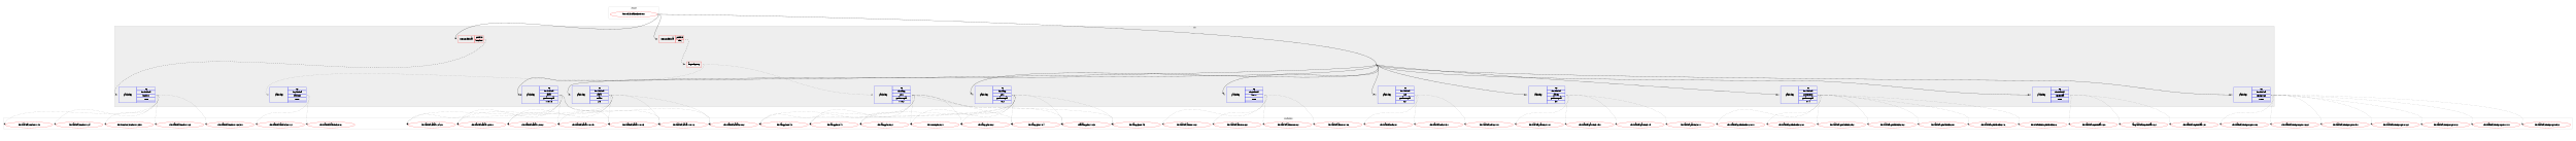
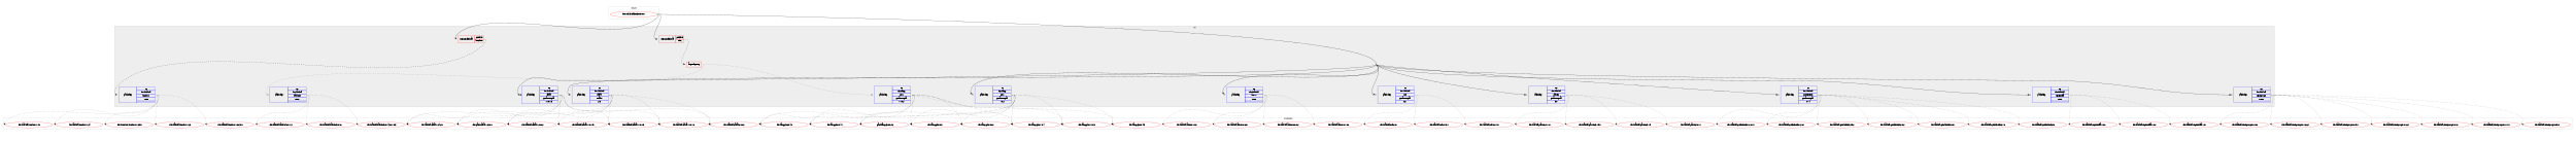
  digraph {
    compound=true
    concentrate=true
    fontname="DejaVu Serif"
    fontsize=10
    newrank=true
    rankdir=TB
    ranksep=1.5
    node [color=red fontname="DejaVu Serif" fontsize=10]
    edge [arrowhead=vee fontname="DejaVu Serif" headport=w style=dotted tailport=e weight=100]
    n1 [label="dev-util/shellcheck-0.5.0-r1" width=4]
    n2 [color=blue label=<<TABLE BORDER="0" CELLBORDER="1" CELLSPACING="0" CELLPADDING="4" WIDTH="220"><TR><TD ROWSPAN="6" CELLPADDING="30">pack_dep</TD></TR><TR><TD WIDTH="110">no</TD></TR><TR><TD>dev-haskell</TD></TR><TR><TD>haddock</TD></TR><TR><TD>none</TD></TR><TR><TD></TD></TR></TABLE>> shape=none]
    n3 [color=blue label=<<TABLE BORDER="0" CELLBORDER="1" CELLSPACING="0" CELLPADDING="4" WIDTH="220"><TR><TD ROWSPAN="6" CELLPADDING="30">pack_dep</TD></TR><TR><TD WIDTH="110">no</TD></TR><TR><TD>dev-lang</TD></TR><TR><TD>ghc</TD></TR><TR><TD>greaterequal</TD></TR><TR><TD>7.10.2</TD></TR></TABLE>> shape=none]
    n4 [label=<<TABLE BORDER="0" CELLBORDER="1" CELLSPACING="0" CELLPADDING="4"><TR><TD CELLPADDING="10">any_of_group</TD></TR></TABLE>> shape=none]
    n5 [label=<<TABLE BORDER="0" CELLBORDER="1" CELLSPACING="0" CELLPADDING="4"><TR><TD ROWSPAN="3" CELLPADDING="10">use_conditional</TD></TR><TR><TD>positive</TD></TR><TR><TD>doc</TD></TR></TABLE>> shape=none]
    n6 [color=blue label=<<TABLE BORDER="0" CELLBORDER="1" CELLSPACING="0" CELLPADDING="4" WIDTH="220"><TR><TD ROWSPAN="6" CELLPADDING="30">pack_dep</TD></TR><TR><TD WIDTH="110">no</TD></TR><TR><TD>dev-haskell</TD></TR><TR><TD>hscolour</TD></TR><TR><TD>none</TD></TR><TR><TD></TD></TR></TABLE>> shape=none]
    n7 [label=<<TABLE BORDER="0" CELLBORDER="1" CELLSPACING="0" CELLPADDING="4"><TR><TD ROWSPAN="3" CELLPADDING="10">use_conditional</TD></TR><TR><TD>positive</TD></TR><TR><TD>hscolour</TD></TR></TABLE>> shape=none]
    n8 [color=blue label=<<TABLE BORDER="0" CELLBORDER="1" CELLSPACING="0" CELLPADDING="4" WIDTH="220"><TR><TD ROWSPAN="6" CELLPADDING="30">pack_dep</TD></TR><TR><TD WIDTH="110">no</TD></TR><TR><TD>dev-haskell</TD></TR><TR><TD>cabal</TD></TR><TR><TD>greaterequal</TD></TR><TR><TD>1.18.1.3</TD></TR></TABLE>> shape=none]
    n9 [color=blue label=<<TABLE BORDER="0" CELLBORDER="1" CELLSPACING="0" CELLPADDING="4" WIDTH="220"><TR><TD ROWSPAN="6" CELLPADDING="30">pack_dep</TD></TR><TR><TD WIDTH="110">no</TD></TR><TR><TD>dev-haskell</TD></TR><TR><TD>cabal</TD></TR><TR><TD>smaller</TD></TR><TR><TD>2.3</TD></TR></TABLE>> shape=none]
    n10 [color=blue label=<<TABLE BORDER="0" CELLBORDER="1" CELLSPACING="0" CELLPADDING="4" WIDTH="220"><TR><TD ROWSPAN="6" CELLPADDING="30">pack_dep</TD></TR><TR><TD WIDTH="110">no</TD></TR><TR><TD>dev-haskell</TD></TR><TR><TD>aeson</TD></TR><TR><TD>none</TD></TR><TR><TD></TD></TR></TABLE>> shape=none]
    n11 [color=blue label=<<TABLE BORDER="0" CELLBORDER="1" CELLSPACING="0" CELLPADDING="4" WIDTH="220"><TR><TD ROWSPAN="6" CELLPADDING="30">pack_dep</TD></TR><TR><TD WIDTH="110">no</TD></TR><TR><TD>dev-haskell</TD></TR><TR><TD>mtl</TD></TR><TR><TD>greaterequal</TD></TR><TR><TD>2.2.1</TD></TR></TABLE>> shape=none]
    n12 [color=blue label=<<TABLE BORDER="0" CELLBORDER="1" CELLSPACING="0" CELLPADDING="4" WIDTH="220"><TR><TD ROWSPAN="6" CELLPADDING="30">pack_dep</TD></TR><TR><TD WIDTH="110">no</TD></TR><TR><TD>dev-haskell</TD></TR><TR><TD>parsec</TD></TR><TR><TD>greaterequal</TD></TR><TR><TD>3.0</TD></TR></TABLE>> shape=none]
    n13 [color=blue label=<<TABLE BORDER="0" CELLBORDER="1" CELLSPACING="0" CELLPADDING="4" WIDTH="220"><TR><TD ROWSPAN="6" CELLPADDING="30">pack_dep</TD></TR><TR><TD WIDTH="110">no</TD></TR><TR><TD>dev-haskell</TD></TR><TR><TD>quickcheck</TD></TR><TR><TD>greaterequal</TD></TR><TR><TD>2.7.4</TD></TR></TABLE>> shape=none]
    n14 [color=blue label=<<TABLE BORDER="0" CELLBORDER="1" CELLSPACING="0" CELLPADDING="4" WIDTH="220"><TR><TD ROWSPAN="6" CELLPADDING="30">pack_dep</TD></TR><TR><TD WIDTH="110">no</TD></TR><TR><TD>dev-haskell</TD></TR><TR><TD>regex-tdfa</TD></TR><TR><TD>none</TD></TR><TR><TD></TD></TR></TABLE>> shape=none]
    n15 [color=blue label=<<TABLE BORDER="0" CELLBORDER="1" CELLSPACING="0" CELLPADDING="4" WIDTH="220"><TR><TD ROWSPAN="6" CELLPADDING="30">pack_dep</TD></TR><TR><TD WIDTH="110">no</TD></TR><TR><TD>dev-haskell</TD></TR><TR><TD>semigroups</TD></TR><TR><TD>none</TD></TR><TR><TD></TD></TR></TABLE>> shape=none]
    n16 [color=blue label=<<TABLE BORDER="0" CELLBORDER="1" CELLSPACING="0" CELLPADDING="4" WIDTH="220"><TR><TD ROWSPAN="6" CELLPADDING="30">pack_dep</TD></TR><TR><TD WIDTH="110">no</TD></TR><TR><TD>dev-lang</TD></TR><TR><TD>ghc</TD></TR><TR><TD>greaterequal</TD></TR><TR><TD>7.8.2</TD></TR></TABLE>> shape=none]
+   n17 [label="dev-haskell/haddock-2.14.3.0.7.8.3" width=4]
    n18 [label="dev-haskell/haddock-2.16.1" width=4]
    n19 [label="dev-haskell/haddock-2.17.2" width=4]
-   n20 [label="tdfa-lang/ghc-7.10.3" width=4]
+   n20 [label="dev-lang/ghc-7.10.3" width=4]
    n21 [label="dev-lang/ghc-7.8.4" width=4]
    n22 [label="dev-lang/ghc-8.0.2" width=4]
-   n23 [label="dev-none/ghc-8.2.1" width=4]
-   n24 [label="dev-lang/ghc-8.2.2" width=4]
+   n23 [label="dev-lang/ghc-8.2.1" width=4]
+   n24 [label="pack-lang/ghc-8.2.2" width=4]
    n25 [label="dev-lang/ghc-8.4.1" width=4]
    n26 [label="dev-lang/ghc-8.4.2" width=4]
    n27 [label="dev-lang/ghc-8.4.3" width=4]
    n28 [label="dev-haskell/hscolour-1.19" width=4]
    n29 [label="dev-haskell/hscolour-1.20.3-r1" width=4]
    n30 [label="dev-haskell/hscolour-1.22" width=4]
    n31 [label="dev-hscolour/hscolour-1.23-r1" width=4]
    n32 [label="dev-haskell/hscolour-1.24" width=4]
    n33 [label="dev-haskell/cabal-1.18.1.2" width=4]
    n34 [label="dev-haskell/cabal-1.18.1.3" width=4]
    n35 [label="dev-haskell/cabal-1.18.1.5" width=4]
    n36 [label="dev-haskell/cabal-1.20.0.2" width=4]
-   n37 [label="dev-haskell/cabal-1.22.8.0" width=4]
+   n37 [label="dev-pack/cabal-1.22.8.0" width=4]
    n38 [label="dev-haskell/cabal-1.24.2.0" width=4]
    n39 [label="dev-haskell/cabal-2.0.0.2" width=4]
    n40 [label="dev-haskell/aeson-0.6.2.1" width=4]
    n41 [label="dev-haskell/aeson-0.7.0.6" width=4]
    n42 [label="dev-haskell/aeson-0.8.0.2" width=4]
    n43 [label="dev-haskell/aeson-1.0.2.1" width=4]
    n44 [label="dev-haskell/mtl-2.1.3.1" width=4]
    n45 [label="dev-haskell/mtl-2.2.1" width=4]
    n46 [label="dev-haskell/mtl-2.2.1-r1" width=4]
    n47 [label="dev-haskell/parsec-2.1.0.1" width=4]
    n48 [label="dev-haskell/parsec-3.1.11" width=4]
    n49 [label="dev-haskell/parsec-3.1.5" width=4]
    n50 [label="dev-haskell/parsec-3.1.9-r1" width=4]
    n51 [label="dev-haskell/quickcheck-1.2.0.1" width=4]
    n52 [label="dev-haskell/quickcheck-1.2.0.1-r1" width=4]
-   n53 [label="dev-shellcheck/quickcheck-2.6" width=4]
+   n53 [label="dev-haskell/quickcheck-2.6" width=4]
    n54 [label="dev-haskell/quickcheck-2.7.6" width=4]
    n55 [label="dev-haskell/quickcheck-2.8.1" width=4]
    n56 [label="dev-haskell/quickcheck-2.8.2" width=4]
    n57 [label="dev-haskell/quickcheck-2.9.2" width=4]
    n58 [label="dev-haskell/regex-tdfa-1.2.0" width=4]
    n59 [label="dev-haskell/regex-tdfa-1.2.1" width=4]
-   n60 [label="lang-haskell/regex-tdfa-1.2.2" width=4]
+   n60 [label="dev-haskell/regex-tdfa-1.2.2" width=4]
    n61 [label="dev-haskell/semigroups-0.11-r1" width=4]
    n62 [label="dev-haskell/semigroups-0.12.1" width=4]
    n63 [label="dev-haskell/semigroups-0.12.2" width=4]
    n64 [label="dev-haskell/semigroups-0.15.1" width=4]
    n65 [label="dev-haskell/semigroups-0.16.2.2" width=4]
    n66 [label="dev-haskell/semigroups-0.18.2" width=4]
    n67 [label="dev-haskell/semigroups-0.9.2" width=4]
    subgraph cluster_1 {
      color=gray
      label=<<i>ebuild</i>>
      rank=same
      n1
    }
    subgraph cluster_2 {
      color=gray
      label=<<i>dependencies</i>>
      subgraph cluster_3 {
        color=gray
        fillcolor="#eeeeee"
        label=<<i>compile</i>>
        style=filled
        subgraph sub_4 {
          color=gray
          fillcolor="#eeeeee"
          label=<<i>compile</i>>
          style=filled
          n5
          subgraph sub_5 {
            color=gray
            fillcolor="#eeeeee"
            label=<<i>compile</i>>
            style=filled
            n4
            subgraph sub_6 {
              color=gray
              fillcolor="#eeeeee"
              label=<<i>compile</i>>
              style=filled
              n2
            }
            subgraph sub_7 {
              color=gray
              fillcolor="#eeeeee"
              label=<<i>compile</i>>
              style=filled
              n3
            }
          }
        }
        subgraph sub_8 {
          color=gray
          fillcolor="#eeeeee"
          label=<<i>compile</i>>
          style=filled
          n7
          subgraph sub_9 {
            color=gray
            fillcolor="#eeeeee"
            label=<<i>compile</i>>
            style=filled
            n6
          }
        }
        subgraph sub_10 {
          color=gray
          fillcolor="#eeeeee"
          label=<<i>compile</i>>
          style=filled
          n8
        }
        subgraph sub_11 {
          color=gray
          fillcolor="#eeeeee"
          label=<<i>compile</i>>
          style=filled
          n9
        }
      }
      subgraph cluster_12 {
        color=gray
        fillcolor="#eeeeee"
        label=<<i>compile and run</i>>
        style=filled
        subgraph sub_13 {
          color=gray
          fillcolor="#eeeeee"
          label=<<i>compile and run</i>>
          style=filled
          n10
        }
        subgraph sub_14 {
          color=gray
          fillcolor="#eeeeee"
          label=<<i>compile and run</i>>
          style=filled
          n11
        }
        subgraph sub_15 {
          color=gray
          fillcolor="#eeeeee"
          label=<<i>compile and run</i>>
          style=filled
          n12
        }
        subgraph sub_16 {
          color=gray
          fillcolor="#eeeeee"
          label=<<i>compile and run</i>>
          style=filled
          n13
        }
        subgraph sub_17 {
          color=gray
          fillcolor="#eeeeee"
          label=<<i>compile and run</i>>
          style=filled
          n14
        }
        subgraph sub_18 {
          color=gray
          fillcolor="#eeeeee"
          label=<<i>compile and run</i>>
          style=filled
          n15
        }
        subgraph sub_19 {
          color=gray
          fillcolor="#eeeeee"
          label=<<i>compile and run</i>>
          style=filled
          n16
        }
      }
      subgraph cluster_20 {
        color=gray
        fillcolor="#eeeeee"
        label=<<i>run</i>>
        style=filled
      }
    }
    subgraph cluster_21 {
      color=gray
      label=<<i>candidates</i>>
      rank=same
      subgraph sub_22 {
        color=black
        label=<<i>candidates</i>>
        nodesep=1
        rank=same
+       n17
        n18
        n19
      }
      subgraph sub_23 {
        color=black
        label=<<i>candidates</i>>
        nodesep=1
        rank=same
        n20
        n21
        n22
        n23
        n24
        n25
        n26
        n27
      }
      subgraph sub_24 {
        color=black
        label=<<i>candidates</i>>
        nodesep=1
        rank=same
        n28
        n29
        n30
        n31
        n32
      }
      subgraph sub_25 {
        color=black
        label=<<i>candidates</i>>
        nodesep=1
        rank=same
        n33
        n34
        n35
        n36
        n37
        n38
        n39
      }
      subgraph sub_26 {
        color=black
        label=<<i>candidates</i>>
        nodesep=1
        rank=same
        n33
        n34
        n35
        n36
        n37
        n38
        n39
      }
      subgraph sub_27 {
        color=black
        label=<<i>candidates</i>>
        nodesep=1
        rank=same
        n40
        n41
        n42
        n43
      }
      subgraph sub_28 {
        color=black
        label=<<i>candidates</i>>
        nodesep=1
        rank=same
        n44
        n45
        n46
      }
      subgraph sub_29 {
        color=black
        label=<<i>candidates</i>>
        nodesep=1
        rank=same
        n47
        n48
        n49
        n50
      }
      subgraph sub_30 {
        color=black
        label=<<i>candidates</i>>
        nodesep=1
        rank=same
        n51
        n52
        n53
        n54
        n55
        n56
        n57
      }
      subgraph sub_31 {
        color=black
        label=<<i>candidates</i>>
        nodesep=1
        rank=same
        n58
        n59
        n60
      }
      subgraph sub_32 {
        color=black
        label=<<i>candidates</i>>
        nodesep=1
        rank=same
        n61
        n62
        n63
        n64
        n65
        n66
        n67
      }
      subgraph sub_33 {
        color=black
        label=<<i>candidates</i>>
        nodesep=1
        rank=same
        n20
        n21
        n22
        n23
        n24
        n25
        n26
        n27
      }
    }
    n1 -> n5 [style=solid weight=20]
    n1 -> n7 [style=solid weight=20]
    n1 -> n8 [style=solid weight=20]
    n1 -> n9 [style=solid weight=20]
    n1 -> n10 [arrowhead=odotvee style=solid weight=20]
    n1 -> n11 [arrowhead=odotvee style=solid weight=20]
    n1 -> n12 [arrowhead=odotvee style=solid weight=20]
    n1 -> n13 [arrowhead=odotvee style=solid weight=20]
    n1 -> n14 [arrowhead=odotvee style=solid weight=20]
    n1 -> n15 [arrowhead=odotvee style=solid weight=20]
    n1 -> n16 [arrowhead=odotvee style=solid weight=20]
+   n2 -> n17
    n2 -> n18
    n2 -> n19
    n3 -> n20
    n3 -> n21
    n3 -> n22
    n3 -> n23
    n3 -> n24
    n3 -> n25
    n3 -> n26
    n3 -> n27
    n4 -> n2 [arrowhead=oinv weight=20]
    n4 -> n3 [arrowhead=oinv weight=20]
    n5 -> n4 [style=dashed weight=20]
    n6 -> n28
    n6 -> n29
    n6 -> n30
    n6 -> n31
    n6 -> n32
    n7 -> n6 [style=dashed weight=20]
    n8 -> n33
    n8 -> n34
    n8 -> n35
    n8 -> n36
    n8 -> n37
    n8 -> n38
    n8 -> n39
    n9 -> n33
    n9 -> n34
    n9 -> n35
    n9 -> n36
    n9 -> n37
    n9 -> n38
    n9 -> n39
    n10 -> n40
    n10 -> n41
    n10 -> n42
    n10 -> n43
    n11 -> n44
    n11 -> n45
    n11 -> n46
    n12 -> n47
    n12 -> n48
    n12 -> n49
    n12 -> n50
    n13 -> n51
    n13 -> n52
    n13 -> n53
    n13 -> n54
    n13 -> n55
    n13 -> n56
    n13 -> n57
    n14 -> n58
    n14 -> n59
    n14 -> n60
    n15 -> n61
    n15 -> n62
    n15 -> n63
    n15 -> n64
    n15 -> n65
    n15 -> n66
    n15 -> n67
    n16 -> n20
    n16 -> n21
    n16 -> n22
    n16 -> n23
    n16 -> n24
    n16 -> n25
    n16 -> n26
    n16 -> n27
  }
